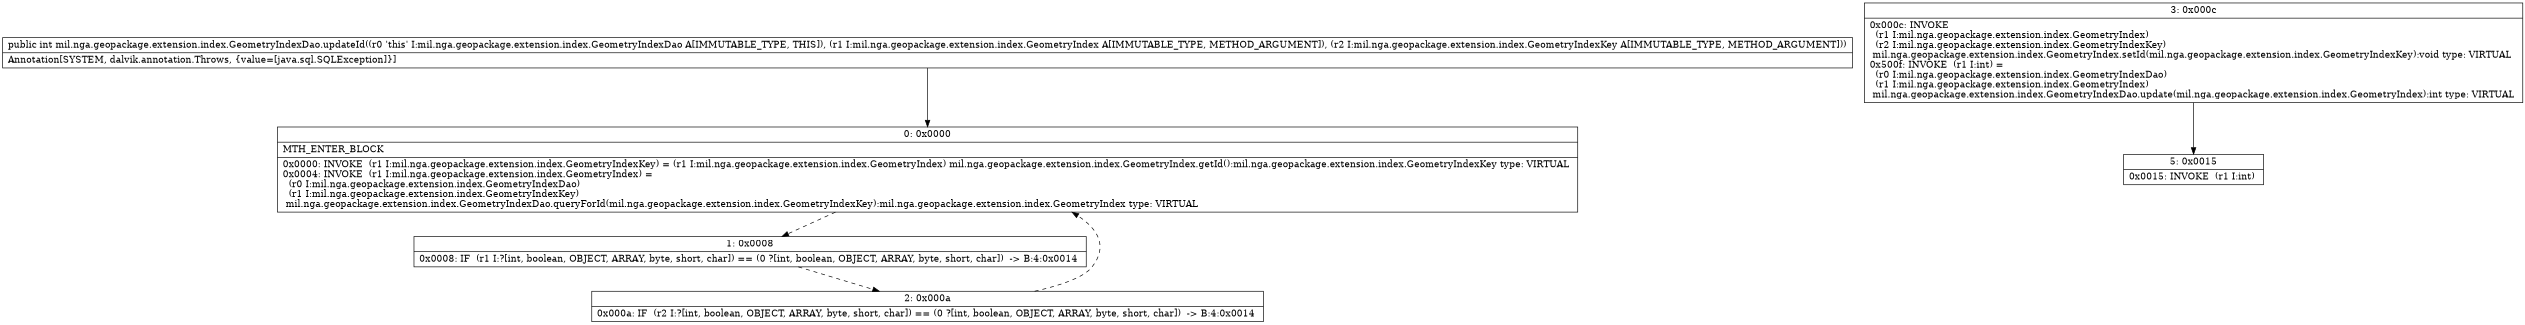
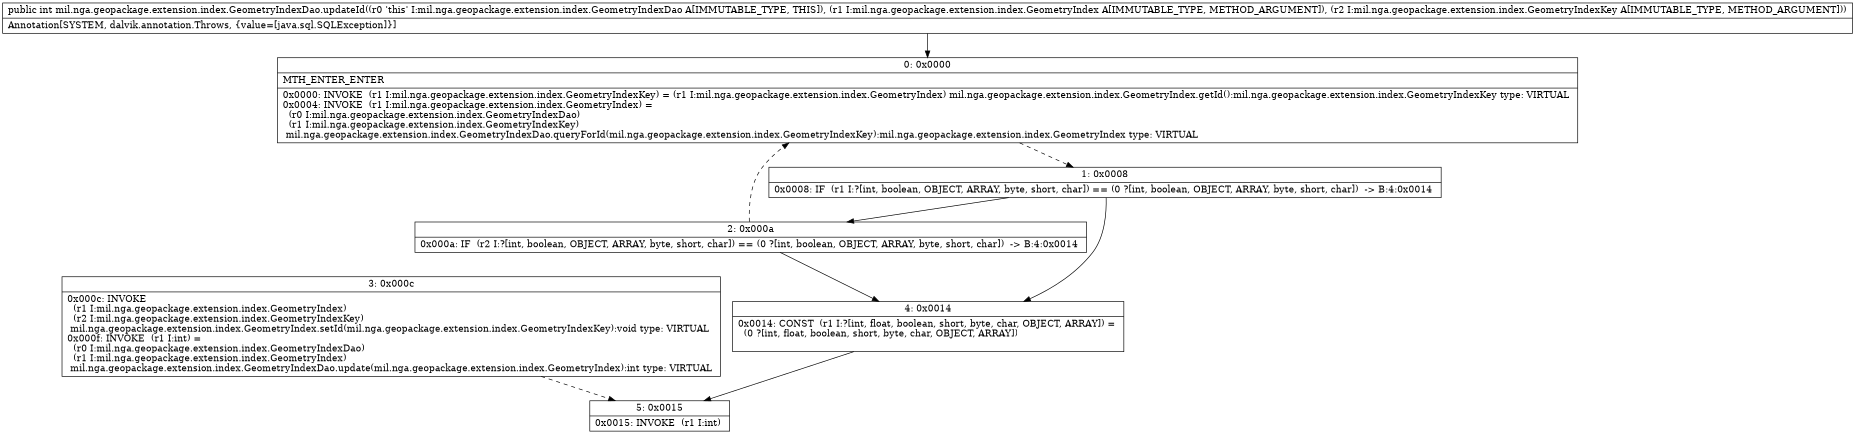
  digraph {
    node [shape=record]
-   n1 [label="{0\:\ 0x0000|MTH_ENTER_BLOCK\l|0x0000: INVOKE  (r1 I:mil.nga.geopackage.extension.index.GeometryIndexKey) = (r1 I:mil.nga.geopackage.extension.index.GeometryIndex) mil.nga.geopackage.extension.index.GeometryIndex.getId():mil.nga.geopackage.extension.index.GeometryIndexKey type: VIRTUAL \l0x0004: INVOKE  (r1 I:mil.nga.geopackage.extension.index.GeometryIndex) = \l  (r0 I:mil.nga.geopackage.extension.index.GeometryIndexDao)\l  (r1 I:mil.nga.geopackage.extension.index.GeometryIndexKey)\l mil.nga.geopackage.extension.index.GeometryIndexDao.queryForId(mil.nga.geopackage.extension.index.GeometryIndexKey):mil.nga.geopackage.extension.index.GeometryIndex type: VIRTUAL \l}"]
+   n1 [label="{0\:\ 0x0000|MTH_ENTER_ENTER\l|0x0000: INVOKE  (r1 I:mil.nga.geopackage.extension.index.GeometryIndexKey) = (r1 I:mil.nga.geopackage.extension.index.GeometryIndex) mil.nga.geopackage.extension.index.GeometryIndex.getId():mil.nga.geopackage.extension.index.GeometryIndexKey type: VIRTUAL \l0x0004: INVOKE  (r1 I:mil.nga.geopackage.extension.index.GeometryIndex) = \l  (r0 I:mil.nga.geopackage.extension.index.GeometryIndexDao)\l  (r1 I:mil.nga.geopackage.extension.index.GeometryIndexKey)\l mil.nga.geopackage.extension.index.GeometryIndexDao.queryForId(mil.nga.geopackage.extension.index.GeometryIndexKey):mil.nga.geopackage.extension.index.GeometryIndex type: VIRTUAL \l}"]
    n2 [label="{1\:\ 0x0008|0x0008: IF  (r1 I:?[int, boolean, OBJECT, ARRAY, byte, short, char]) == (0 ?[int, boolean, OBJECT, ARRAY, byte, short, char])  \-\> B:4:0x0014 \l}"]
    n3 [label="{2\:\ 0x000a|0x000a: IF  (r2 I:?[int, boolean, OBJECT, ARRAY, byte, short, char]) == (0 ?[int, boolean, OBJECT, ARRAY, byte, short, char])  \-\> B:4:0x0014 \l}"]
+   n4 [label="{4\:\ 0x0014|0x0014: CONST  (r1 I:?[int, float, boolean, short, byte, char, OBJECT, ARRAY]) = \l  (0 ?[int, float, boolean, short, byte, char, OBJECT, ARRAY])\l \l}"]
    n5 [label="{5\:\ 0x0015|0x0015: INVOKE  (r1 I:int) \l}"]
-   n6 [label="{3\:\ 0x000c|0x000c: INVOKE  \l  (r1 I:mil.nga.geopackage.extension.index.GeometryIndex)\l  (r2 I:mil.nga.geopackage.extension.index.GeometryIndexKey)\l mil.nga.geopackage.extension.index.GeometryIndex.setId(mil.nga.geopackage.extension.index.GeometryIndexKey):void type: VIRTUAL \l0x500f: INVOKE  (r1 I:int) = \l  (r0 I:mil.nga.geopackage.extension.index.GeometryIndexDao)\l  (r1 I:mil.nga.geopackage.extension.index.GeometryIndex)\l mil.nga.geopackage.extension.index.GeometryIndexDao.update(mil.nga.geopackage.extension.index.GeometryIndex):int type: VIRTUAL \l}"]
+   n6 [label="{3\:\ 0x000c|0x000c: INVOKE  \l  (r1 I:mil.nga.geopackage.extension.index.GeometryIndex)\l  (r2 I:mil.nga.geopackage.extension.index.GeometryIndexKey)\l mil.nga.geopackage.extension.index.GeometryIndex.setId(mil.nga.geopackage.extension.index.GeometryIndexKey):void type: VIRTUAL \l0x000f: INVOKE  (r1 I:int) = \l  (r0 I:mil.nga.geopackage.extension.index.GeometryIndexDao)\l  (r1 I:mil.nga.geopackage.extension.index.GeometryIndex)\l mil.nga.geopackage.extension.index.GeometryIndexDao.update(mil.nga.geopackage.extension.index.GeometryIndex):int type: VIRTUAL \l}"]
    n7 [label="{public int mil.nga.geopackage.extension.index.GeometryIndexDao.updateId((r0 'this' I:mil.nga.geopackage.extension.index.GeometryIndexDao A[IMMUTABLE_TYPE, THIS]), (r1 I:mil.nga.geopackage.extension.index.GeometryIndex A[IMMUTABLE_TYPE, METHOD_ARGUMENT]), (r2 I:mil.nga.geopackage.extension.index.GeometryIndexKey A[IMMUTABLE_TYPE, METHOD_ARGUMENT]))  | Annotation[SYSTEM, dalvik.annotation.Throws, \{value=[java.sql.SQLException]\}]\l}"]
    n1 -> n2 [style=dashed]
-   n2 -> n3 [style=dashed]
+   n2 -> n3 [style=solid]
+   n2 -> n4
    n3 -> n1 [style=dashed]
-   n6 -> n5
+   n3 -> n4
+   n4 -> n5
+   n6 -> n5 [style=dashed]
    n7 -> n1
  }
